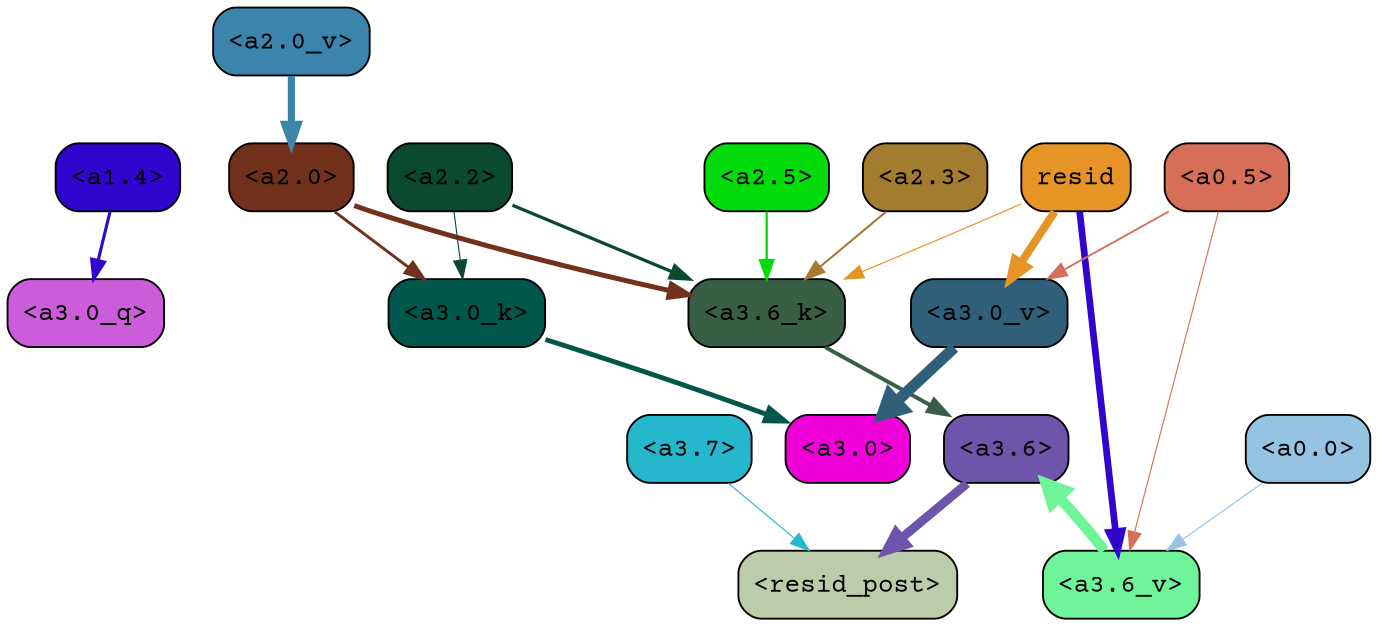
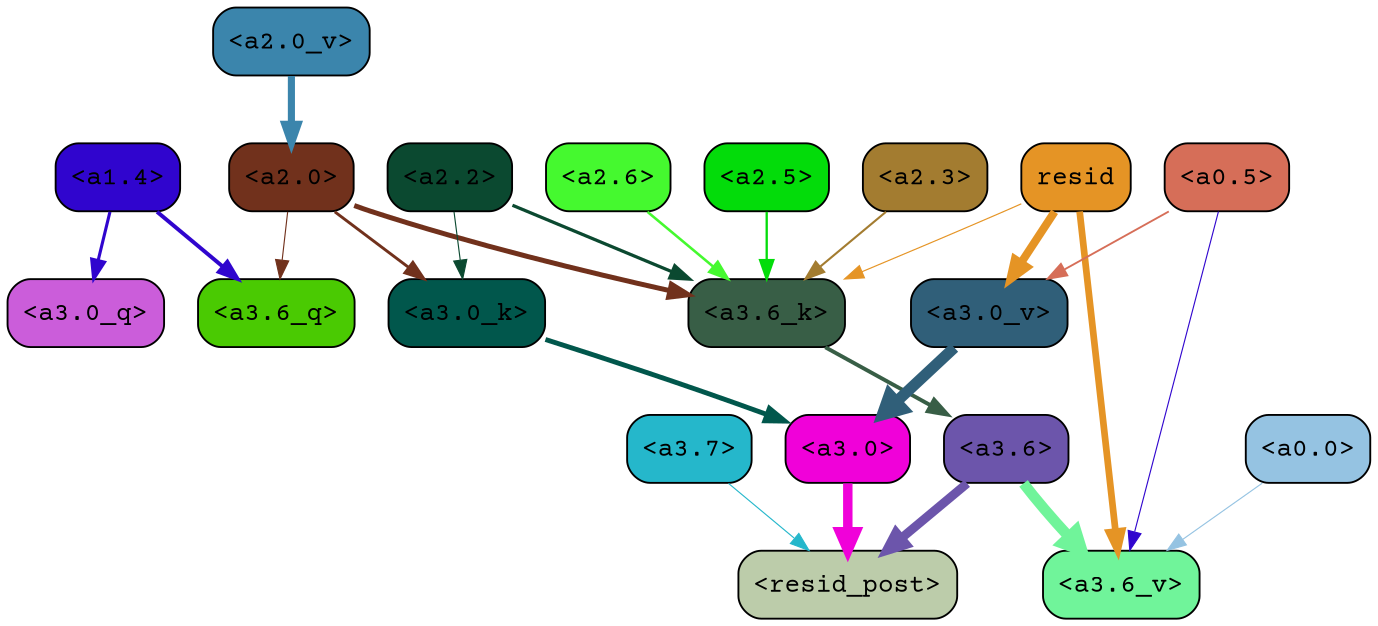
  strict digraph {
    fontname="Courier Prime"
    splines=true
    node [color=black fontname="Courier Prime" shape=box style="filled, rounded"]
    edge [color="#71311c" fontname="Courier Prime" penwidth=0.6]
    "<a3.7>" [fillcolor="#25b7cb"]
    "<resid_post>" [fillcolor="#bcccaa"]
    "<a3.6>" [fillcolor="#6c55ab"]
    "<a3.0>" [fillcolor="#f001d9"]
+   "<a3.6_q>" [fillcolor="#4aca02"]
    "<a3.0_q>" [fillcolor="#cb5dda"]
    "<a3.6_k>" [fillcolor="#385e46"]
    "<a3.0_k>" [fillcolor="#01574c"]
    "<a3.6_v>" [fillcolor="#70f49a"]
    "<a3.0_v>" [fillcolor="#305f79"]
    "<a2.0>" [fillcolor="#71311c"]
    "<a1.4>" [fillcolor="#3005ce"]
+   "<a2.6>" [fillcolor="#45f92f"]
    "<a2.5>" [fillcolor="#03dc0a"]
    "<a2.3>" [fillcolor="#a37c30"]
    "<a2.2>" [fillcolor="#0b4930"]
    n17 [fillcolor="#e59425" label=resid]
    "<a0.5>" [fillcolor="#d66e58"]
    "<a0.0>" [fillcolor="#95c3e2"]
    "<a2.0_v>" [fillcolor="#3b85ac"]
    "<a3.7>" -> "<resid_post>" [color="#25b7cb"]
    "<a3.6>" -> "<resid_post>" [color="#6c55ab" penwidth=4.748674273490906]
+   "<a3.0>" -> "<resid_post>" [color="#f001d9" penwidth=5.004031300544739]
    "<a3.6_k>" -> "<a3.6>" [color="#385e46" penwidth=2.086437076330185]
    "<a3.0_k>" -> "<a3.0>" [color="#01574c" penwidth=2.5988530814647675]
-   "<a3.6_v>" -> "<a3.6>" [color="#70f49a" penwidth=5.669987380504608]
+   "<a3.6>" -> "<a3.6_v>" [color="#70f49a" penwidth=5.669987380504608]
    "<a3.0_v>" -> "<a3.0>" [color="#305f79" penwidth=5.9515902400016785]
+   "<a2.0>" -> "<a3.6_q>"
    "<a2.0>" -> "<a3.6_k>" [penwidth=2.6423546075820923]
    "<a2.0>" -> "<a3.0_k>" [penwidth=1.5482127666473389]
+   "<a1.4>" -> "<a3.6_q>" [color="#3005ce" penwidth=2.1035547256469727]
    "<a1.4>" -> "<a3.0_q>" [color="#3005ce" penwidth=1.6541699171066284]
+   "<a2.6>" -> "<a3.6_k>" [color="#45f92f" penwidth=1.3718644380569458]
    "<a2.5>" -> "<a3.6_k>" [color="#03dc0a" penwidth=1.231603980064392]
    "<a2.3>" -> "<a3.6_k>" [color="#a37c30" penwidth=1.1117559671401978]
    "<a2.2>" -> "<a3.6_k>" [color="#0b4930" penwidth=1.7315057516098022]
    "<a2.2>" -> "<a3.0_k>" [color="#0b4930"]
    n17 -> "<a3.6_k>" [color="#e59425" penwidth=0.6229734420776367]
-   n17 -> "<a3.6_v>" [color="#3005ce" penwidth=3.56406831741333]
+   n17 -> "<a3.6_v>" [color="#e59425" penwidth=3.56406831741333]
    n17 -> "<a3.0_v>" [color="#e59425" penwidth=4.293717980384827]
-   "<a0.5>" -> "<a3.6_v>" [color="#d66e58"]
+   "<a0.5>" -> "<a3.6_v>" [color="#3005ce"]
    "<a0.5>" -> "<a3.0_v>" [color="#d66e58" penwidth=0.9916514158248901]
    "<a0.0>" -> "<a3.6_v>" [color="#95c3e2"]
    "<a2.0_v>" -> "<a2.0>" [color="#3b85ac" penwidth=3.76983106136322]
  }
